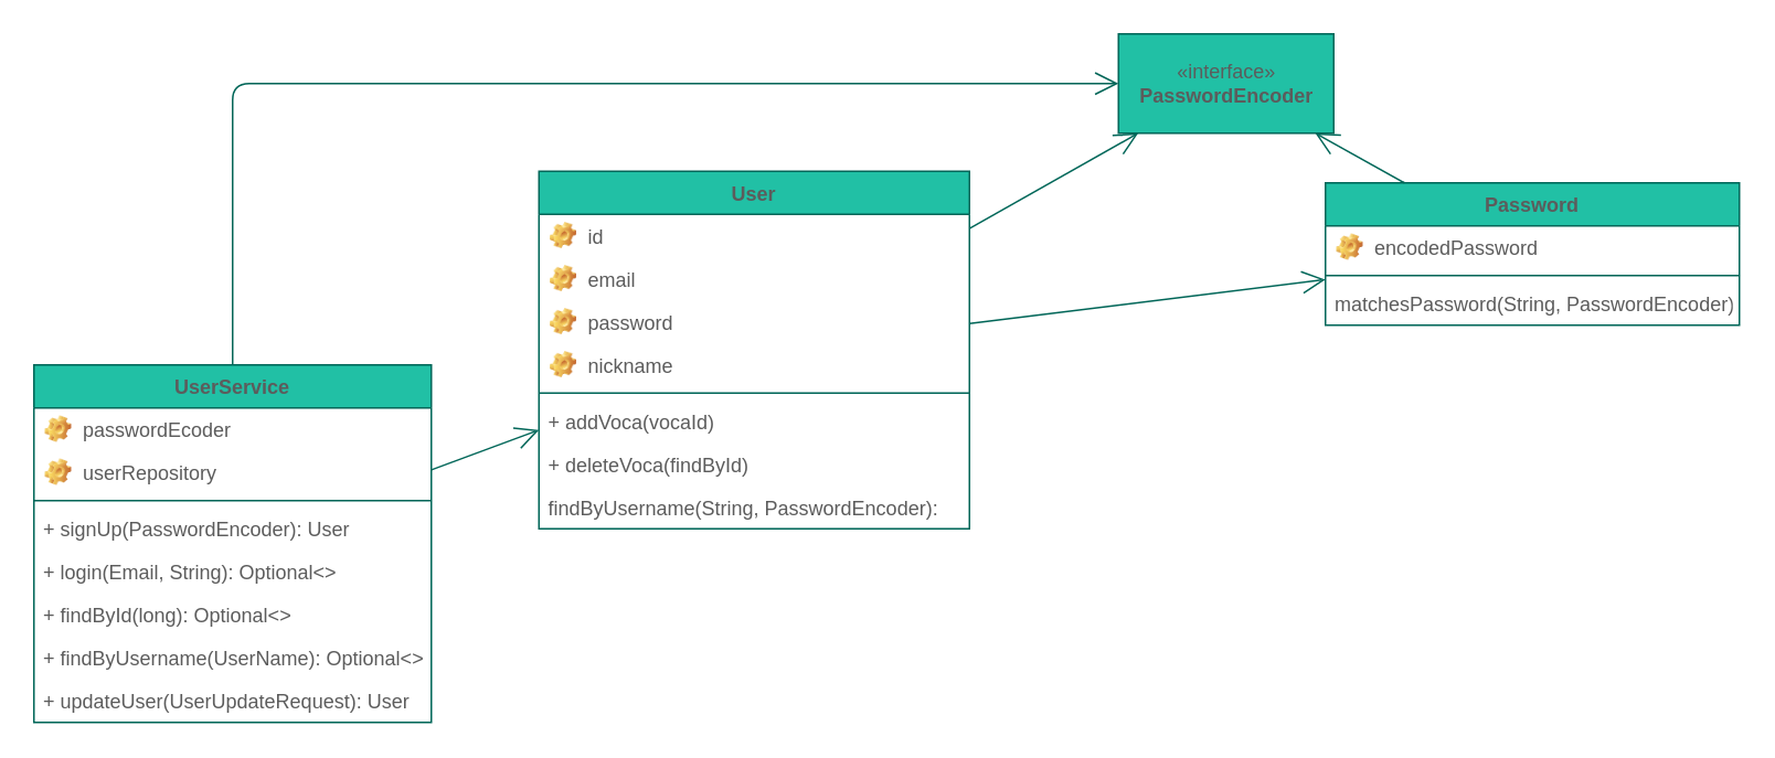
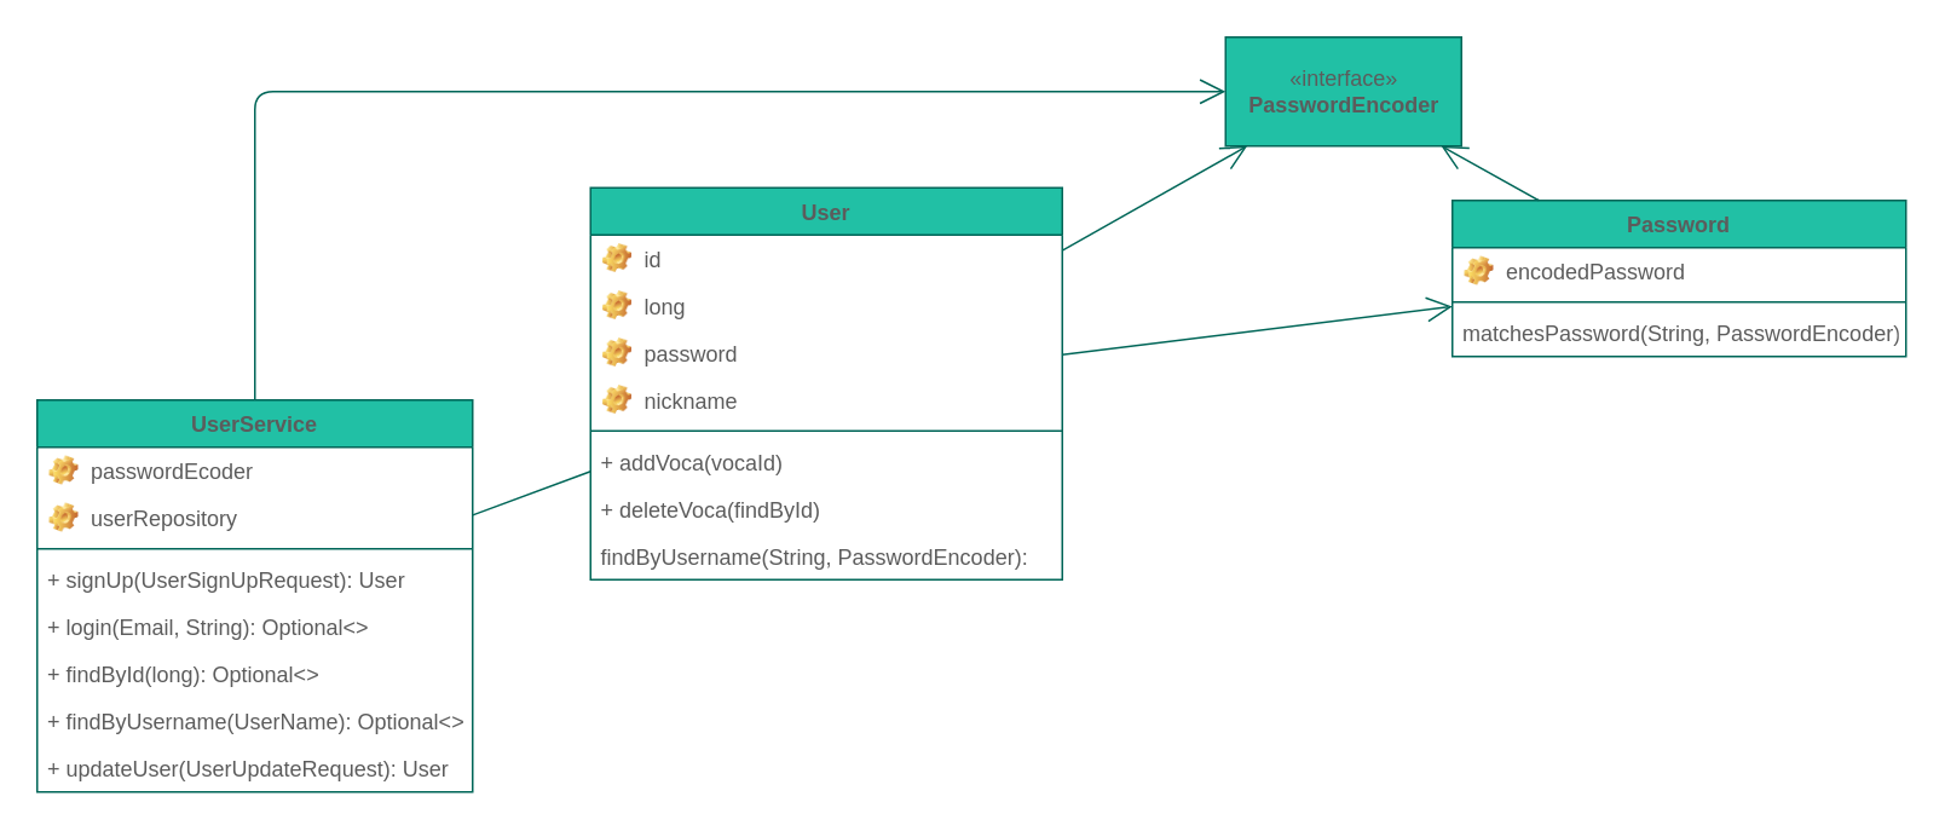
  <mxCell id="0" />
  <mxCell id="1" parent="0" />
  <mxCell id="2" value="User" style="swimlane;fontStyle=1;align=center;verticalAlign=top;childLayout=stackLayout;horizontal=1;startSize=26;horizontalStack=0;resizeParent=1;resizeParentMax=0;resizeLast=0;collapsible=1;marginBottom=0;rounded=0;sketch=0;strokeColor=#006658;fillColor=#21C0A5;fontColor=#5C5C5C;" parent="1" vertex="1"><mxGeometry x="325" y="103" width="260" height="216" as="geometry" /></mxCell>
  <mxCell id="3" value="id" style="label;fontStyle=0;strokeColor=none;fillColor=none;align=left;verticalAlign=top;overflow=hidden;spacingLeft=28;spacingRight=4;rotatable=0;points=[[0,0.5],[1,0.5]];portConstraint=eastwest;imageWidth=16;imageHeight=16;image=img/clipart/Gear_128x128.png;rounded=0;sketch=0;fontColor=#5C5C5C;" parent="2" vertex="1"><mxGeometry y="26" width="260" height="26" as="geometry" /></mxCell>
- <mxCell id="4" value="email" style="label;fontStyle=0;strokeColor=none;fillColor=none;align=left;verticalAlign=top;overflow=hidden;spacingLeft=28;spacingRight=4;rotatable=0;points=[[0,0.5],[1,0.5]];portConstraint=eastwest;imageWidth=16;imageHeight=16;image=img/clipart/Gear_128x128.png;rounded=0;sketch=0;fontColor=#5C5C5C;" parent="2" vertex="1"><mxGeometry y="52" width="260" height="26" as="geometry" /></mxCell>
+ <mxCell id="4" value="long" style="label;fontStyle=0;strokeColor=none;fillColor=none;align=left;verticalAlign=top;overflow=hidden;spacingLeft=28;spacingRight=4;rotatable=0;points=[[0,0.5],[1,0.5]];portConstraint=eastwest;imageWidth=16;imageHeight=16;image=img/clipart/Gear_128x128.png;rounded=0;sketch=0;fontColor=#5C5C5C;" parent="2" vertex="1"><mxGeometry y="52" width="260" height="26" as="geometry" /></mxCell>
  <mxCell id="5" value="password" style="label;fontStyle=0;strokeColor=none;fillColor=none;align=left;verticalAlign=top;overflow=hidden;spacingLeft=28;spacingRight=4;rotatable=0;points=[[0,0.5],[1,0.5]];portConstraint=eastwest;imageWidth=16;imageHeight=16;image=img/clipart/Gear_128x128.png;rounded=0;sketch=0;fontColor=#5C5C5C;" parent="2" vertex="1"><mxGeometry y="78" width="260" height="26" as="geometry" /></mxCell>
  <mxCell id="6" value="nickname " style="label;fontStyle=0;strokeColor=none;fillColor=none;align=left;verticalAlign=top;overflow=hidden;spacingLeft=28;spacingRight=4;rotatable=0;points=[[0,0.5],[1,0.5]];portConstraint=eastwest;imageWidth=16;imageHeight=16;image=img/clipart/Gear_128x128.png;rounded=0;sketch=0;fontColor=#5C5C5C;" parent="2" vertex="1"><mxGeometry y="104" width="260" height="26" as="geometry" /></mxCell>
  <mxCell id="7" value="" style="line;strokeWidth=1;fillColor=none;align=left;verticalAlign=middle;spacingTop=-1;spacingLeft=3;spacingRight=3;rotatable=0;labelPosition=right;points=[];portConstraint=eastwest;strokeColor=#006658;fontColor=#5C5C5C;" parent="2" vertex="1"><mxGeometry y="130" width="260" height="8" as="geometry" /></mxCell>
  <mxCell id="8" value="+ addVoca(vocaId)" style="text;strokeColor=none;fillColor=none;align=left;verticalAlign=top;spacingLeft=4;spacingRight=4;overflow=hidden;rotatable=0;points=[[0,0.5],[1,0.5]];portConstraint=eastwest;fontColor=#5C5C5C;" parent="2" vertex="1"><mxGeometry y="138" width="260" height="26" as="geometry" /></mxCell>
  <mxCell id="9" value="+ deleteVoca(findById)" style="text;strokeColor=none;fillColor=none;align=left;verticalAlign=top;spacingLeft=4;spacingRight=4;overflow=hidden;rotatable=0;points=[[0,0.5],[1,0.5]];portConstraint=eastwest;fontColor=#5C5C5C;" parent="2" vertex="1"><mxGeometry y="164" width="260" height="26" as="geometry" /></mxCell>
  <mxCell id="10" value="findByUsername(String, PasswordEncoder):" style="text;strokeColor=none;fillColor=none;align=left;verticalAlign=top;spacingLeft=4;spacingRight=4;overflow=hidden;rotatable=0;points=[[0,0.5],[1,0.5]];portConstraint=eastwest;fontColor=#5C5C5C;" parent="2" vertex="1"><mxGeometry y="190" width="260" height="26" as="geometry" /></mxCell>
  <mxCell id="11" value="Password" style="swimlane;fontStyle=1;align=center;verticalAlign=top;childLayout=stackLayout;horizontal=1;startSize=26;horizontalStack=0;resizeParent=1;resizeParentMax=0;resizeLast=0;collapsible=1;marginBottom=0;rounded=0;sketch=0;strokeColor=#006658;fillColor=#21C0A5;fontColor=#5C5C5C;" parent="1" vertex="1"><mxGeometry x="800" y="110" width="250" height="86" as="geometry"><mxRectangle x="770" y="170" width="90" height="26" as="alternateBounds" /></mxGeometry></mxCell>
  <mxCell id="12" value="encodedPassword" style="label;fontStyle=0;strokeColor=none;fillColor=none;align=left;verticalAlign=top;overflow=hidden;spacingLeft=28;spacingRight=4;rotatable=0;points=[[0,0.5],[1,0.5]];portConstraint=eastwest;imageWidth=16;imageHeight=16;image=img/clipart/Gear_128x128.png;rounded=0;sketch=0;fontColor=#5C5C5C;" parent="11" vertex="1"><mxGeometry y="26" width="250" height="26" as="geometry" /></mxCell>
  <mxCell id="13" value="" style="line;strokeWidth=1;fillColor=none;align=left;verticalAlign=middle;spacingTop=-1;spacingLeft=3;spacingRight=3;rotatable=0;labelPosition=right;points=[];portConstraint=eastwest;strokeColor=#006658;fontColor=#5C5C5C;" parent="11" vertex="1"><mxGeometry y="52" width="250" height="8" as="geometry" /></mxCell>
  <mxCell id="14" value="matchesPassword(String, PasswordEncoder): boolean" style="text;strokeColor=none;fillColor=none;align=left;verticalAlign=top;spacingLeft=4;spacingRight=4;overflow=hidden;rotatable=0;points=[[0,0.5],[1,0.5]];portConstraint=eastwest;fontColor=#5C5C5C;" parent="11" vertex="1"><mxGeometry y="60" width="250" height="26" as="geometry" /></mxCell>
  <mxCell id="15" value="UserService" style="swimlane;fontStyle=1;align=center;verticalAlign=top;childLayout=stackLayout;horizontal=1;startSize=26;horizontalStack=0;resizeParent=1;resizeParentMax=0;resizeLast=0;collapsible=1;marginBottom=0;rounded=0;sketch=0;strokeColor=#006658;fillColor=#21C0A5;fontColor=#5C5C5C;" parent="1" vertex="1"><mxGeometry x="20" y="220" width="240" height="216" as="geometry" /></mxCell>
  <mxCell id="16" value="passwordEcoder" style="label;fontStyle=0;strokeColor=none;fillColor=none;align=left;verticalAlign=top;overflow=hidden;spacingLeft=28;spacingRight=4;rotatable=0;points=[[0,0.5],[1,0.5]];portConstraint=eastwest;imageWidth=16;imageHeight=16;image=img/clipart/Gear_128x128.png;rounded=0;sketch=0;fontColor=#5C5C5C;" parent="15" vertex="1"><mxGeometry y="26" width="240" height="26" as="geometry" /></mxCell>
  <mxCell id="17" value="userRepository" style="label;fontStyle=0;strokeColor=none;fillColor=none;align=left;verticalAlign=top;overflow=hidden;spacingLeft=28;spacingRight=4;rotatable=0;points=[[0,0.5],[1,0.5]];portConstraint=eastwest;imageWidth=16;imageHeight=16;image=img/clipart/Gear_128x128.png;rounded=0;sketch=0;fontColor=#5C5C5C;" parent="15" vertex="1"><mxGeometry y="52" width="240" height="26" as="geometry" /></mxCell>
  <mxCell id="18" value="" style="line;strokeWidth=1;fillColor=none;align=left;verticalAlign=middle;spacingTop=-1;spacingLeft=3;spacingRight=3;rotatable=0;labelPosition=right;points=[];portConstraint=eastwest;strokeColor=#006658;fontColor=#5C5C5C;" parent="15" vertex="1"><mxGeometry y="78" width="240" height="8" as="geometry" /></mxCell>
- <mxCell id="19" value="+ signUp(PasswordEncoder): User" style="text;strokeColor=none;fillColor=none;align=left;verticalAlign=top;spacingLeft=4;spacingRight=4;overflow=hidden;rotatable=0;points=[[0,0.5],[1,0.5]];portConstraint=eastwest;fontColor=#5C5C5C;" parent="15" vertex="1"><mxGeometry y="86" width="240" height="26" as="geometry" /></mxCell>
+ <mxCell id="19" value="+ signUp(UserSignUpRequest): User" style="text;strokeColor=none;fillColor=none;align=left;verticalAlign=top;spacingLeft=4;spacingRight=4;overflow=hidden;rotatable=0;points=[[0,0.5],[1,0.5]];portConstraint=eastwest;fontColor=#5C5C5C;" parent="15" vertex="1"><mxGeometry y="86" width="240" height="26" as="geometry" /></mxCell>
  <mxCell id="20" value="+ login(Email, String): Optional&lt;&gt;" style="text;strokeColor=none;fillColor=none;align=left;verticalAlign=top;spacingLeft=4;spacingRight=4;overflow=hidden;rotatable=0;points=[[0,0.5],[1,0.5]];portConstraint=eastwest;fontColor=#5C5C5C;" parent="15" vertex="1"><mxGeometry y="112" width="240" height="26" as="geometry" /></mxCell>
  <mxCell id="21" value="+ findById(long): Optional&lt;&gt;" style="text;strokeColor=none;fillColor=none;align=left;verticalAlign=top;spacingLeft=4;spacingRight=4;overflow=hidden;rotatable=0;points=[[0,0.5],[1,0.5]];portConstraint=eastwest;fontColor=#5C5C5C;" parent="15" vertex="1"><mxGeometry y="138" width="240" height="26" as="geometry" /></mxCell>
  <mxCell id="22" value="+ findByUsername(UserName): Optional&lt;&gt;" style="text;strokeColor=none;fillColor=none;align=left;verticalAlign=top;spacingLeft=4;spacingRight=4;overflow=hidden;rotatable=0;points=[[0,0.5],[1,0.5]];portConstraint=eastwest;fontColor=#5C5C5C;" parent="15" vertex="1"><mxGeometry y="164" width="240" height="26" as="geometry" /></mxCell>
  <mxCell id="23" value="+ updateUser(UserUpdateRequest): User" style="text;strokeColor=none;fillColor=none;align=left;verticalAlign=top;spacingLeft=4;spacingRight=4;overflow=hidden;rotatable=0;points=[[0,0.5],[1,0.5]];portConstraint=eastwest;fontColor=#5C5C5C;" parent="15" vertex="1"><mxGeometry y="190" width="240" height="26" as="geometry" /></mxCell>
  <mxCell id="24" value="«interface»&lt;br&gt;&lt;b&gt;PasswordEncoder&lt;/b&gt;" style="html=1;rounded=0;sketch=0;strokeColor=#006658;fillColor=#21C0A5;fontColor=#5C5C5C;" parent="1" vertex="1"><mxGeometry x="675" y="20" width="130" height="60" as="geometry" /></mxCell>
  <mxCell id="25" value="" style="endArrow=open;endFill=1;endSize=12;html=1;fontColor=#5C5C5C;strokeColor=#006658;fillColor=#21C0A5;" parent="1" source="2" target="11" edge="1"><mxGeometry width="160" relative="1" as="geometry"><mxPoint x="605" y="432.603" as="sourcePoint" /><mxPoint x="770.024" y="540" as="targetPoint" /></mxGeometry></mxCell>
  <mxCell id="26" value="" style="endArrow=open;endFill=1;endSize=12;html=1;fontColor=#5C5C5C;strokeColor=#006658;fillColor=#21C0A5;" parent="1" source="2" target="24" edge="1"><mxGeometry width="160" relative="1" as="geometry"><mxPoint x="595" y="290.122" as="sourcePoint" /><mxPoint x="758.245" y="230" as="targetPoint" /></mxGeometry></mxCell>
  <mxCell id="27" value="" style="endArrow=open;endFill=1;endSize=12;html=1;fontColor=#5C5C5C;strokeColor=#006658;fillColor=#21C0A5;" parent="1" source="11" target="24" edge="1"><mxGeometry width="160" relative="1" as="geometry"><mxPoint x="605" y="300.122" as="sourcePoint" /><mxPoint x="768.245" y="240" as="targetPoint" /></mxGeometry></mxCell>
  <mxCell id="28" value="" style="endArrow=open;endFill=1;endSize=12;html=1;fontColor=#5C5C5C;strokeColor=#006658;fillColor=#21C0A5;" parent="1" source="15" target="24" edge="1"><mxGeometry width="160" relative="1" as="geometry"><mxPoint x="200" y="80.002" as="sourcePoint" /><mxPoint x="363.245" y="19.88" as="targetPoint" /><Array as="points"><mxPoint x="140" y="50" /></Array></mxGeometry></mxCell>
- <mxCell id="29" value="" style="endArrow=open;endFill=1;endSize=12;html=1;fontColor=#5C5C5C;strokeColor=#006658;fillColor=#21C0A5;" parent="1" source="15" target="2" edge="1"><mxGeometry width="160" relative="1" as="geometry"><mxPoint x="595" y="338" as="sourcePoint" /><mxPoint x="690" y="338" as="targetPoint" /></mxGeometry></mxCell>
+ <mxCell id="29" value="" style="endArrow=none;endFill=1;endSize=12;html=1;fontColor=#5C5C5C;strokeColor=#006658;fillColor=#21C0A5;" parent="1" source="15" target="2" edge="1"><mxGeometry width="160" relative="1" as="geometry"><mxPoint x="595" y="338" as="sourcePoint" /><mxPoint x="690" y="338" as="targetPoint" /></mxGeometry></mxCell>
